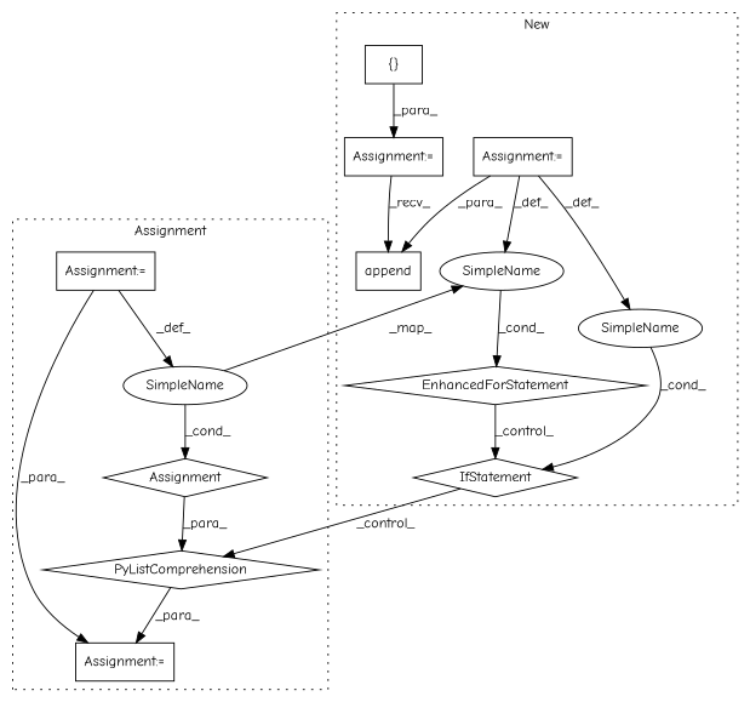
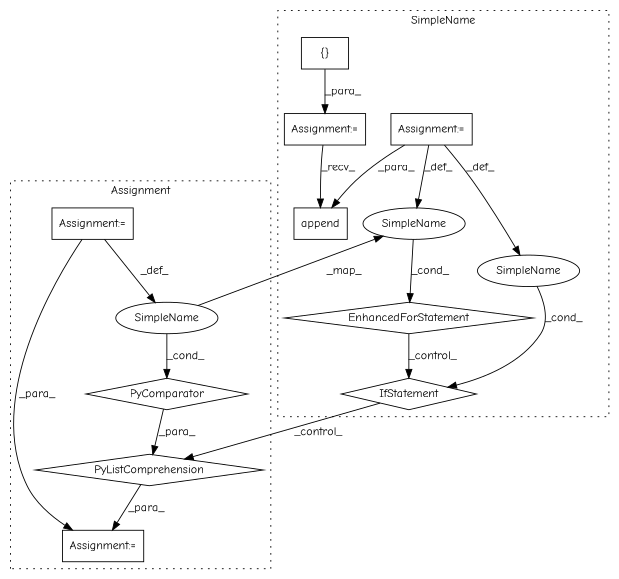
  digraph {
    fontname="Comic Neue"
    node [a=7 fontname="Comic Neue" l=1 s=2654 shape=box]
    edge [fontname="Comic Neue"]
    n1 [a=109 l=179 label=PyListComprehension s=2550 shape=diamond]
-   n2 [a=113 l=67 label=Assignment shape=diamond]
+   n2 [a=113 l=67 label=PyComparator shape=diamond]
    n3 [l=67 label="Assignment:="]
    n4 [l=14 label="Assignment:=" s=2536]
    n5 [a=42 label=SimpleName s=2657 shape=ellipse]
    n6 [a=32 l="7,1" label=append s="3013,3048"]
    n7 [a=70 l="69,2" label=EnhancedForStatement s="2840,2930" shape=diamond]
    n8 [l="69,2" label="Assignment:=" s="2840,2930"]
    n9 [a=4 l=2 label="{}" s=2830]
    n10 [label="Assignment:=" s=2820]
    n11 [a=25 l="12,2" label=IfStatement s="2942,2989" shape=diamond]
    n12 [a=42 label=SimpleName shape=ellipse l="" s=""]
    n13 [a=42 label=SimpleName s=2913 shape=ellipse]
    subgraph cluster_1 {
      label=Assignment
      style=dotted
      n1
      n2
      n3
      n4
      n5
    }
    subgraph cluster_2 {
-     label=New
+     label=SimpleName
      style=dotted
      n6
      n7
      n8
      n9
      n10
      n11
      n12
      n13
    }
    n1 -> n4 [label=_para_]
    n2 -> n1 [label=_para_]
    n3 -> n4 [label=_para_]
    n3 -> n5 [label=_def_]
    n5 -> n2 [label=_cond_]
    n5 -> n13 [label=_map_]
    n7 -> n11 [label=_control_]
    n8 -> n6 [label=_para_]
    n8 -> n12 [label=_def_]
    n8 -> n13 [label=_def_]
    n9 -> n10 [label=_para_]
    n10 -> n6 [label=_recv_]
    n11 -> n1 [label=_control_]
    n12 -> n11 [label=_cond_]
    n13 -> n7 [label=_cond_]
  }
